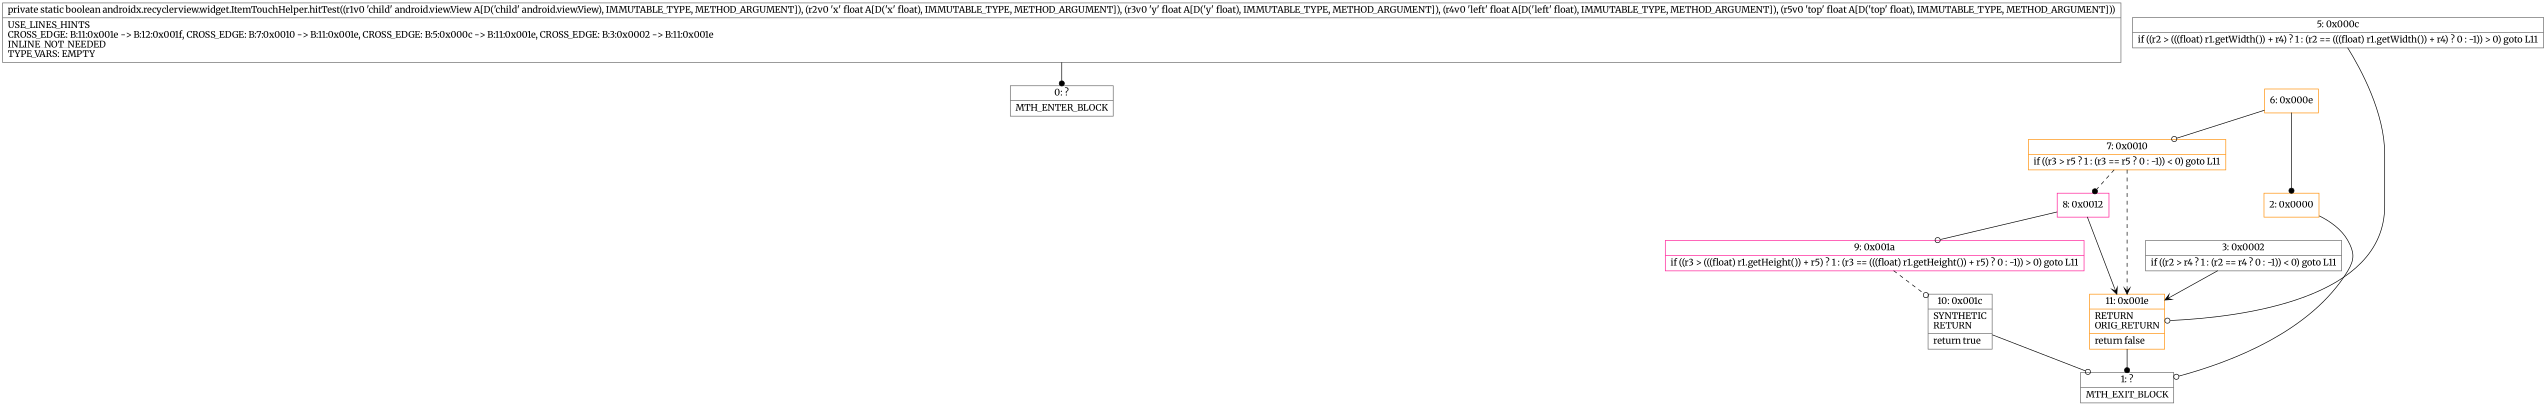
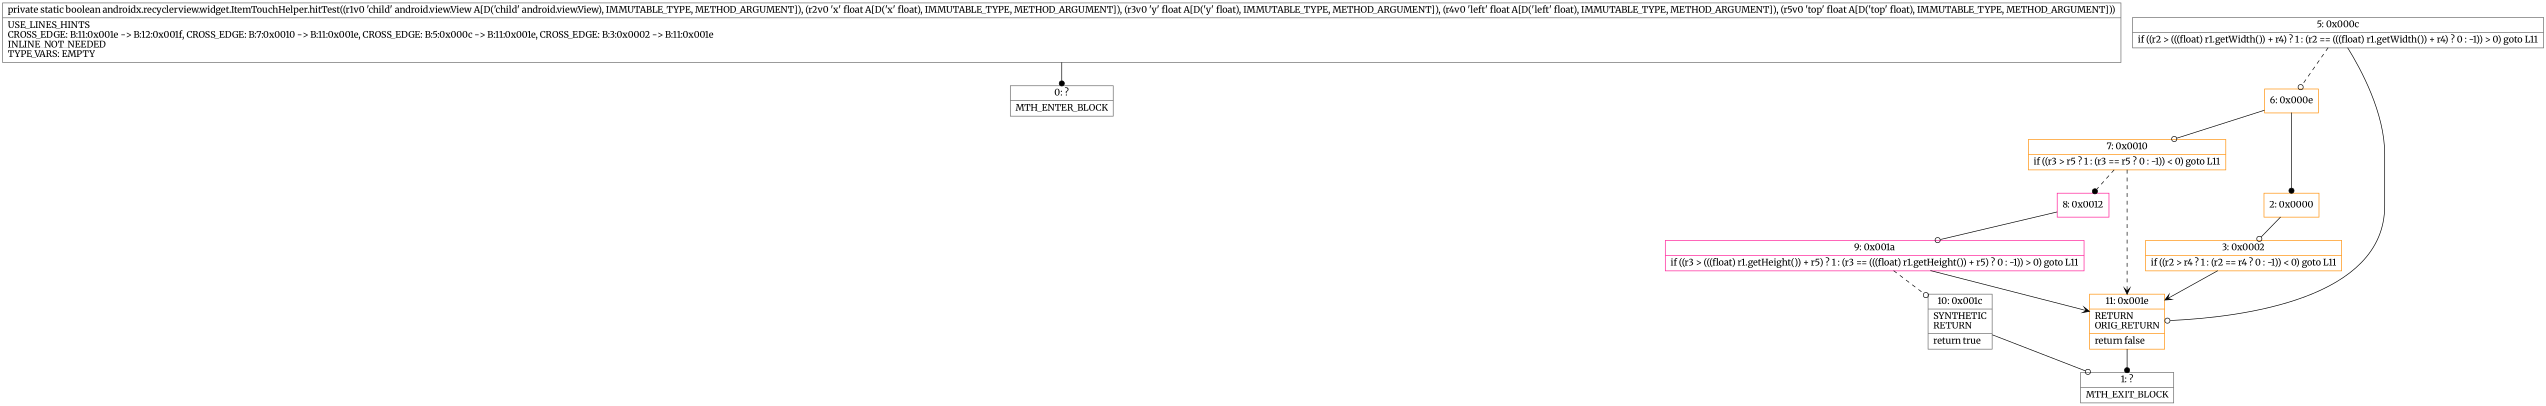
  digraph {
    fontname=Merriweather
    node [color=gray40 fontname=Merriweather shape=record]
    edge [arrowhead=odot fontname=Merriweather]
    n1 [label="{0\:\ ?|MTH_ENTER_BLOCK\l}"]
    n2 [color=darkorange label="{2\:\ 0x0000}"]
-   n3 [label="{3\:\ 0x0002|if ((r2 \> r4 ? 1 : (r2 == r4 ? 0 : \-1)) \< 0) goto L11\l}"]
+   n3 [color=darkorange label="{3\:\ 0x0002|if ((r2 \> r4 ? 1 : (r2 == r4 ? 0 : \-1)) \< 0) goto L11\l}"]
    n4 [color=darkorange label="{11\:\ 0x001e|RETURN\lORIG_RETURN\l|return false\l}"]
    n5 [label="{1\:\ ?|MTH_EXIT_BLOCK\l}"]
    n6 [label="{5\:\ 0x000c|if ((r2 \> (((float) r1.getWidth()) + r4) ? 1 : (r2 == (((float) r1.getWidth()) + r4) ? 0 : \-1)) \> 0) goto L11\l}"]
    n7 [color=darkorange label="{6\:\ 0x000e}"]
    n8 [color=darkorange label="{7\:\ 0x0010|if ((r3 \> r5 ? 1 : (r3 == r5 ? 0 : \-1)) \< 0) goto L11\l}"]
    n9 [color=deeppink label="{8\:\ 0x0012}"]
    n10 [color=deeppink label="{9\:\ 0x001a|if ((r3 \> (((float) r1.getHeight()) + r5) ? 1 : (r3 == (((float) r1.getHeight()) + r5) ? 0 : \-1)) \> 0) goto L11\l}"]
    n11 [label="{10\:\ 0x001c|SYNTHETIC\lRETURN\l|return true\l}"]
    n12 [label="{private static boolean androidx.recyclerview.widget.ItemTouchHelper.hitTest((r1v0 'child' android.view.View A[D('child' android.view.View), IMMUTABLE_TYPE, METHOD_ARGUMENT]), (r2v0 'x' float A[D('x' float), IMMUTABLE_TYPE, METHOD_ARGUMENT]), (r3v0 'y' float A[D('y' float), IMMUTABLE_TYPE, METHOD_ARGUMENT]), (r4v0 'left' float A[D('left' float), IMMUTABLE_TYPE, METHOD_ARGUMENT]), (r5v0 'top' float A[D('top' float), IMMUTABLE_TYPE, METHOD_ARGUMENT]))  | USE_LINES_HINTS\lCROSS_EDGE: B:11:0x001e \-\> B:12:0x001f, CROSS_EDGE: B:7:0x0010 \-\> B:11:0x001e, CROSS_EDGE: B:5:0x000c \-\> B:11:0x001e, CROSS_EDGE: B:3:0x0002 \-\> B:11:0x001e\lINLINE_NOT_NEEDED\lTYPE_VARS: EMPTY\l}"]
-   n2 -> n5
+   n2 -> n3
    n3 -> n4 [arrowhead=vee]
    n4 -> n5 [arrowhead=dot]
    n6 -> n4
+   n6 -> n7 [style=dashed]
    n7 -> n2 [arrowhead=dot]
    n7 -> n8
    n8 -> n4 [arrowhead=vee style=dashed]
    n8 -> n9 [arrowhead=dot style=dashed]
    n9 -> n10
-   n9 -> n4 [arrowhead=vee]
+   n10 -> n4 [arrowhead=vee]
    n10 -> n11 [style=dashed]
    n11 -> n5
    n12 -> n1 [arrowhead=dot]
  }
